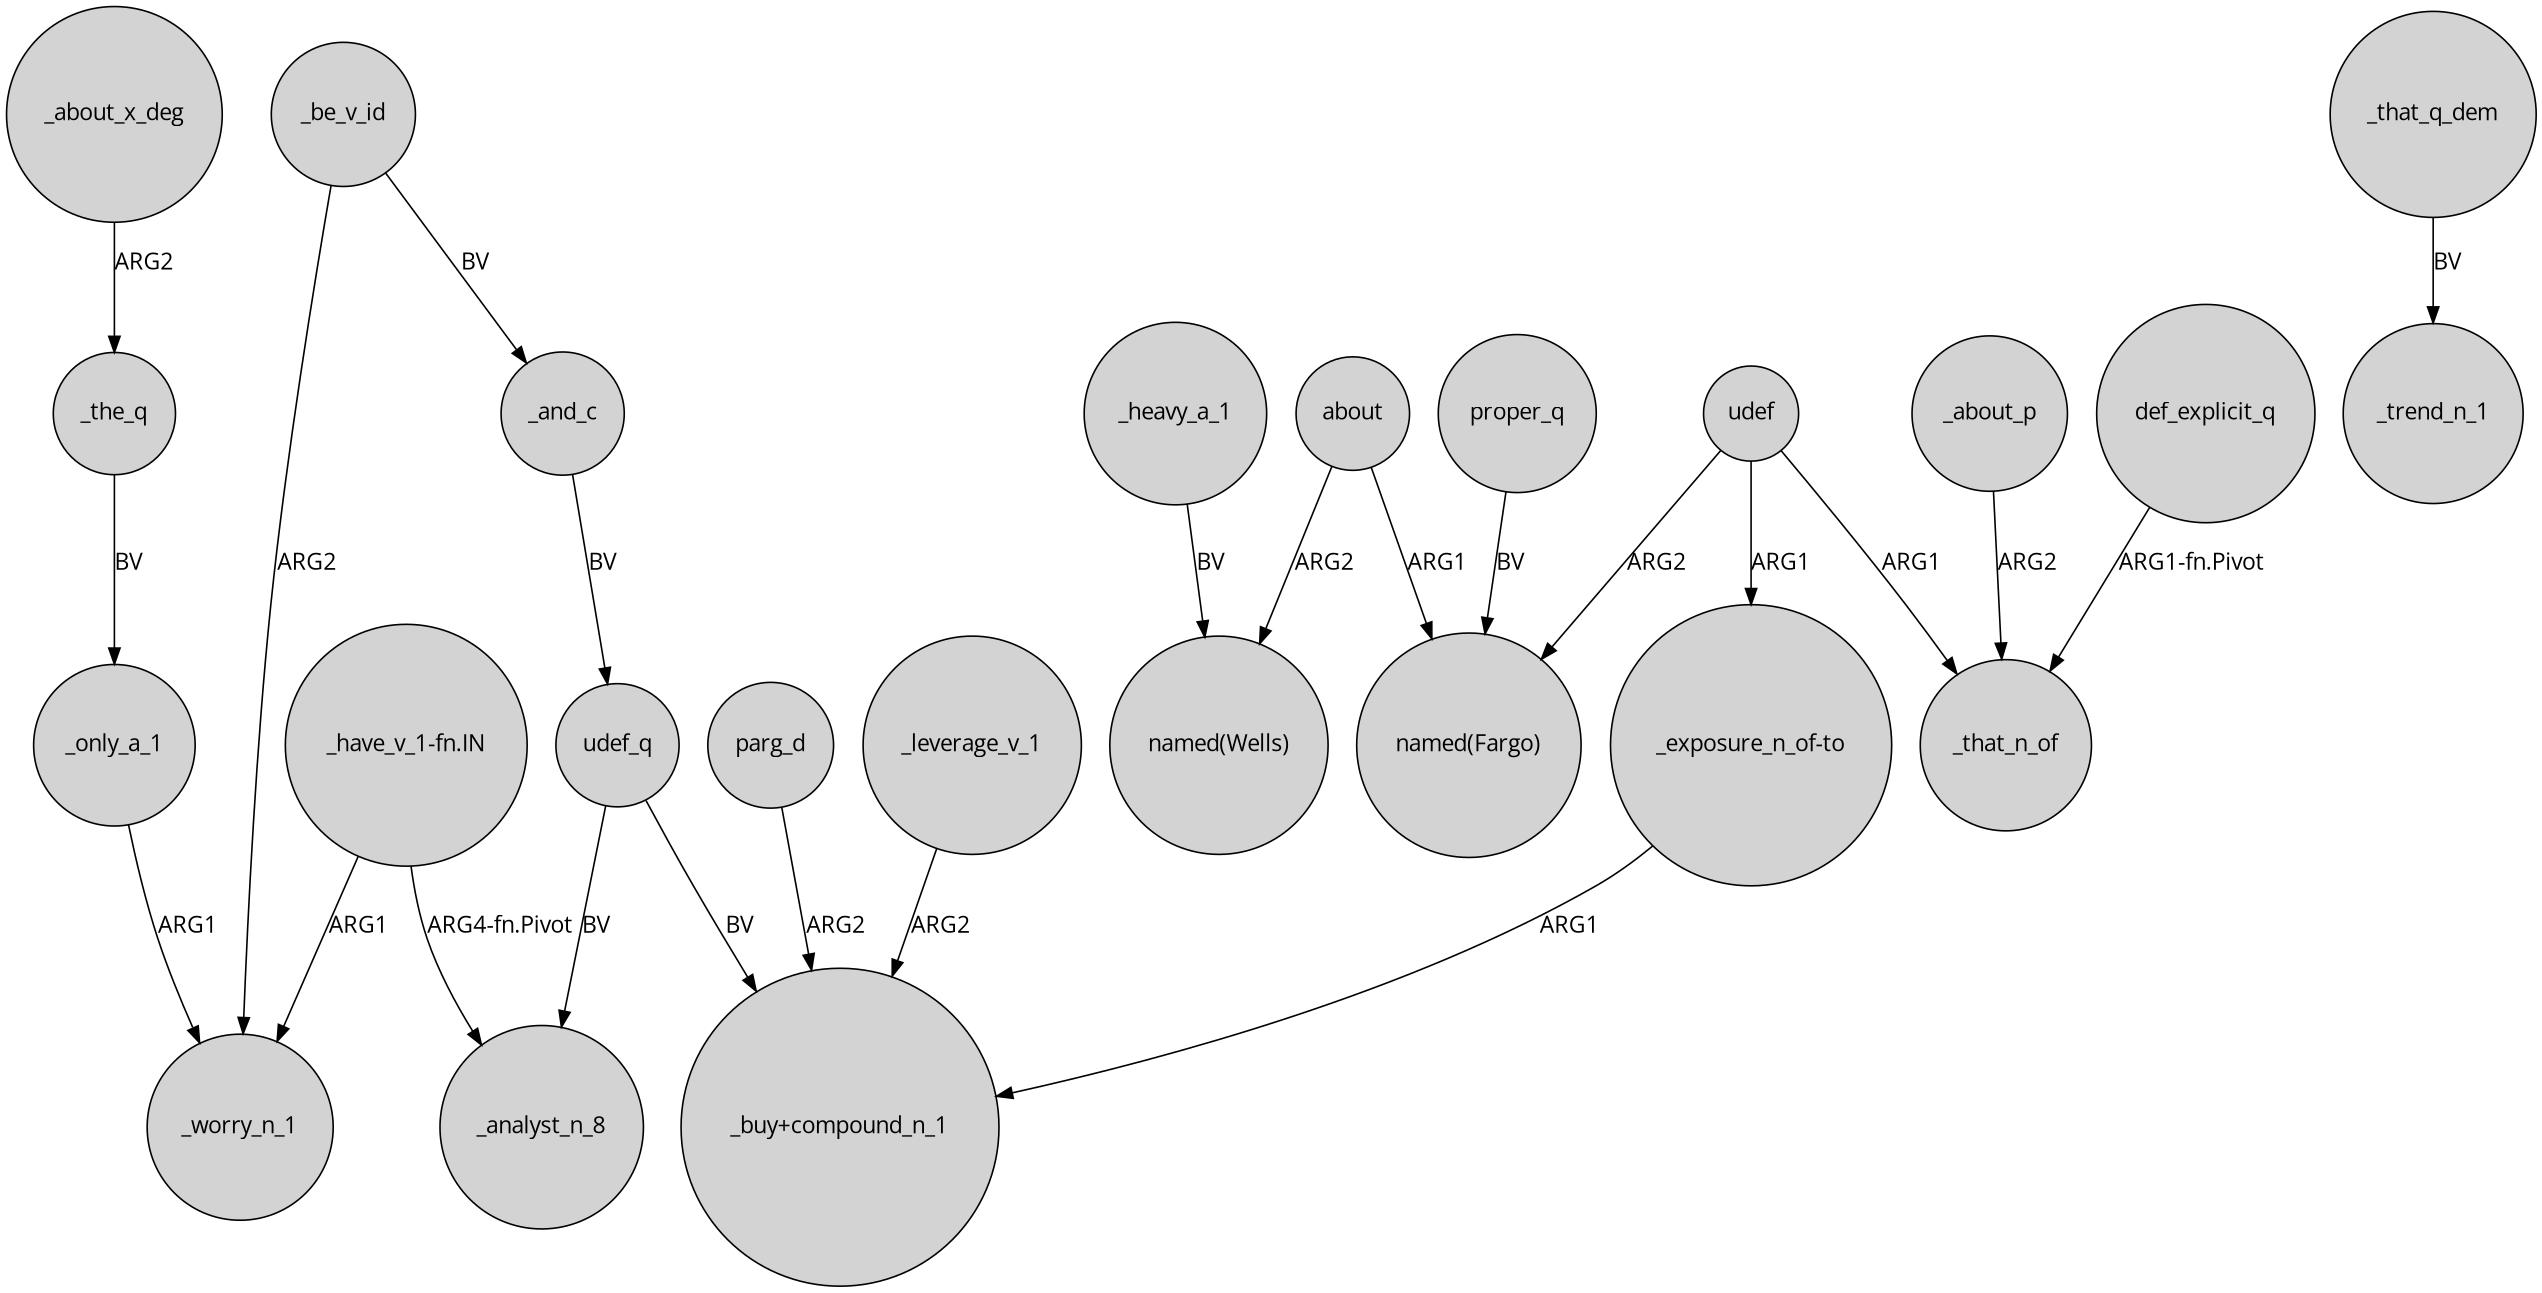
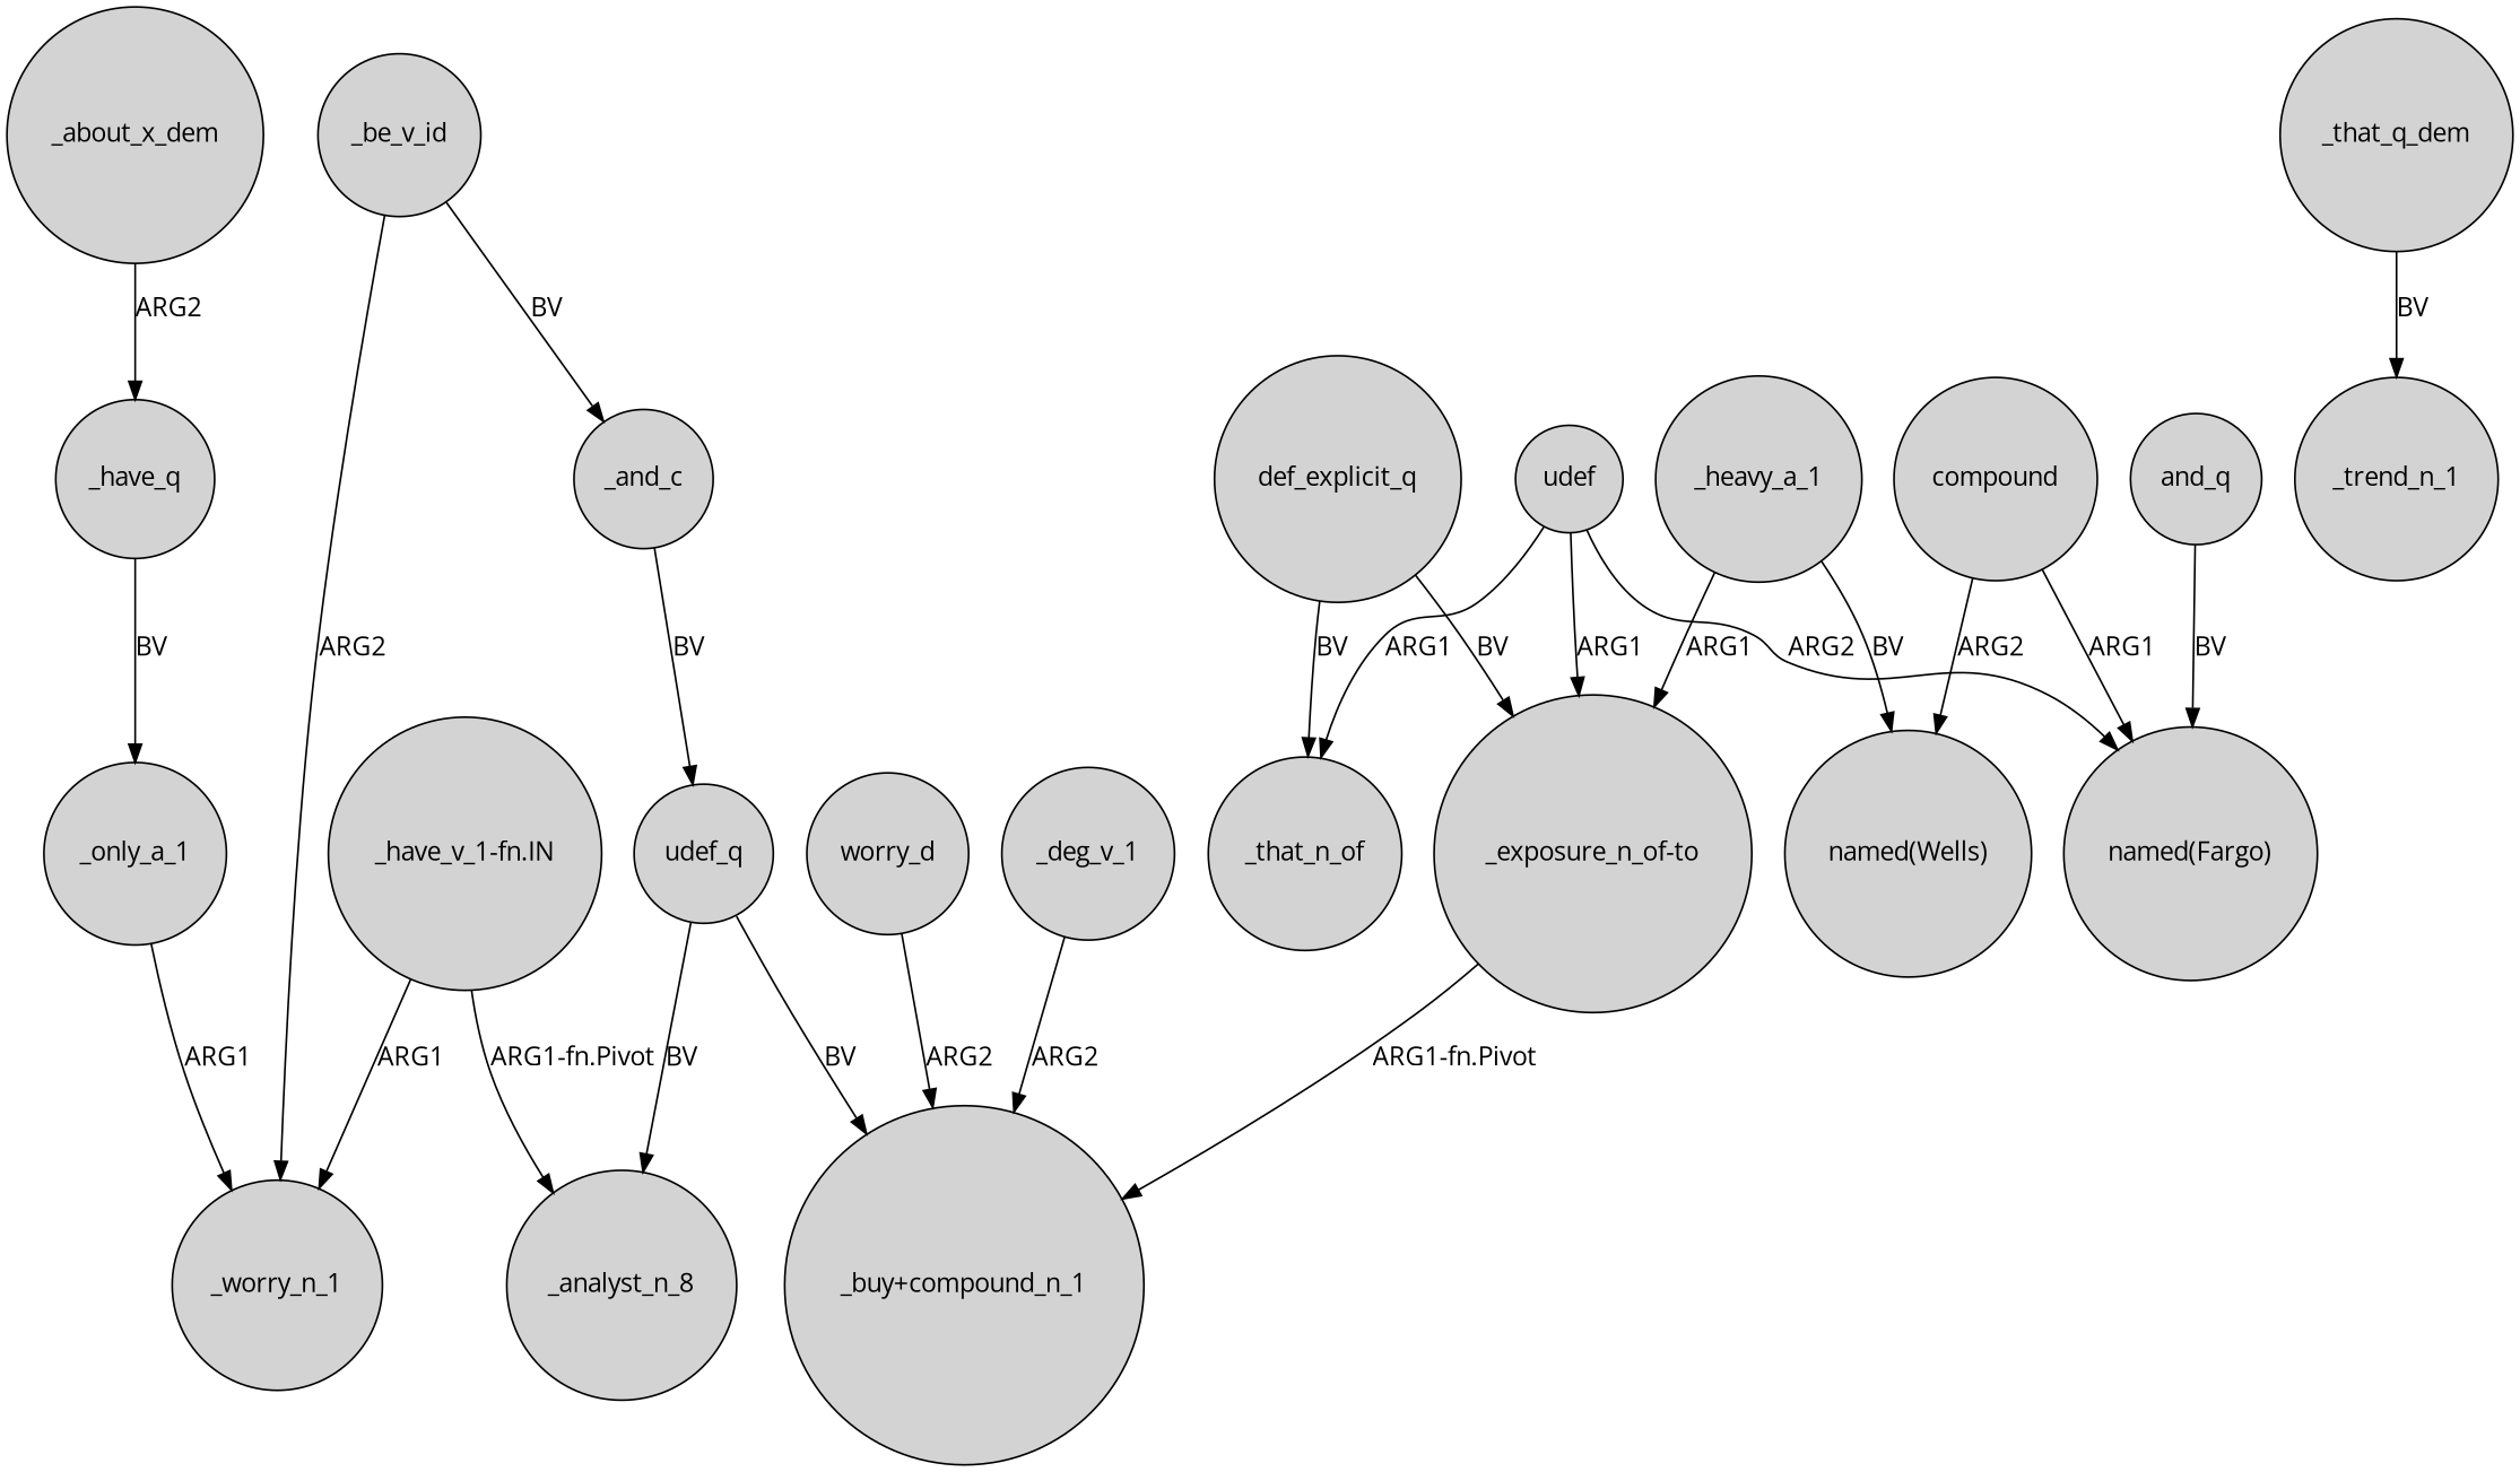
  digraph {
    fontname="Open Sans"
    node [fontname="Open Sans" shape=circle style=filled]
    edge [fontname="Open Sans"]
    _be_v_id
    _worry_n_1
    _and_c
    udef_q
-   proper_q
+   proper_q [label=and_q]
    "named(Fargo)"
    n7 [label=_that_n_of]
-   compound [label=about]
+   compound
    "named(Wells)"
    _only_a_1
-   _about_p
    "_have_v_1-fn.IN"
    n13 [label=_analyst_n_8]
    n14 [label="_buy+compound_n_1"]
-   parg_d
-   _leverage_v_1
+   parg_d [label=worry_d]
+   _leverage_v_1 [label=_deg_v_1]
    n17 [label=udef]
    "_exposure_n_of-to"
    def_explicit_q
    _heavy_a_1
-   _the_q
+   _the_q [label=_have_q]
    _that_q_dem
    _trend_n_1
-   _about_x_deg
+   _about_x_deg [label=_about_x_dem]
    _be_v_id -> _worry_n_1 [label=ARG2]
    _be_v_id -> _and_c [label=BV]
    _and_c -> udef_q [label=BV]
    udef_q -> n13 [label=BV]
    udef_q -> n14 [label=BV]
    proper_q -> "named(Fargo)" [label=BV]
    compound -> "named(Fargo)" [label=ARG1]
    compound -> "named(Wells)" [label=ARG2]
    _only_a_1 -> _worry_n_1 [label=ARG1]
-   _about_p -> n7 [label=ARG2]
    "_have_v_1-fn.IN" -> _worry_n_1 [label=ARG1]
-   "_have_v_1-fn.IN" -> n13 [label="ARG4-fn.Pivot"]
+   "_have_v_1-fn.IN" -> n13 [label="ARG1-fn.Pivot"]
    parg_d -> n14 [label=ARG2]
    _leverage_v_1 -> n14 [label=ARG2]
    n17 -> "named(Fargo)" [label=ARG2]
    n17 -> n7 [label=ARG1]
    n17 -> "_exposure_n_of-to" [label=ARG1]
-   "_exposure_n_of-to" -> n14 [label=ARG1]
-   def_explicit_q -> n7 [label="ARG1-fn.Pivot"]
+   "_exposure_n_of-to" -> n14 [label="ARG1-fn.Pivot"]
+   def_explicit_q -> n7 [label=BV]
+   def_explicit_q -> "_exposure_n_of-to" [label=BV]
    _heavy_a_1 -> "named(Wells)" [label=BV]
+   _heavy_a_1 -> "_exposure_n_of-to" [label=ARG1]
    _the_q -> _only_a_1 [label=BV]
    _that_q_dem -> _trend_n_1 [label=BV]
    _about_x_deg -> _the_q [label=ARG2]
  }
